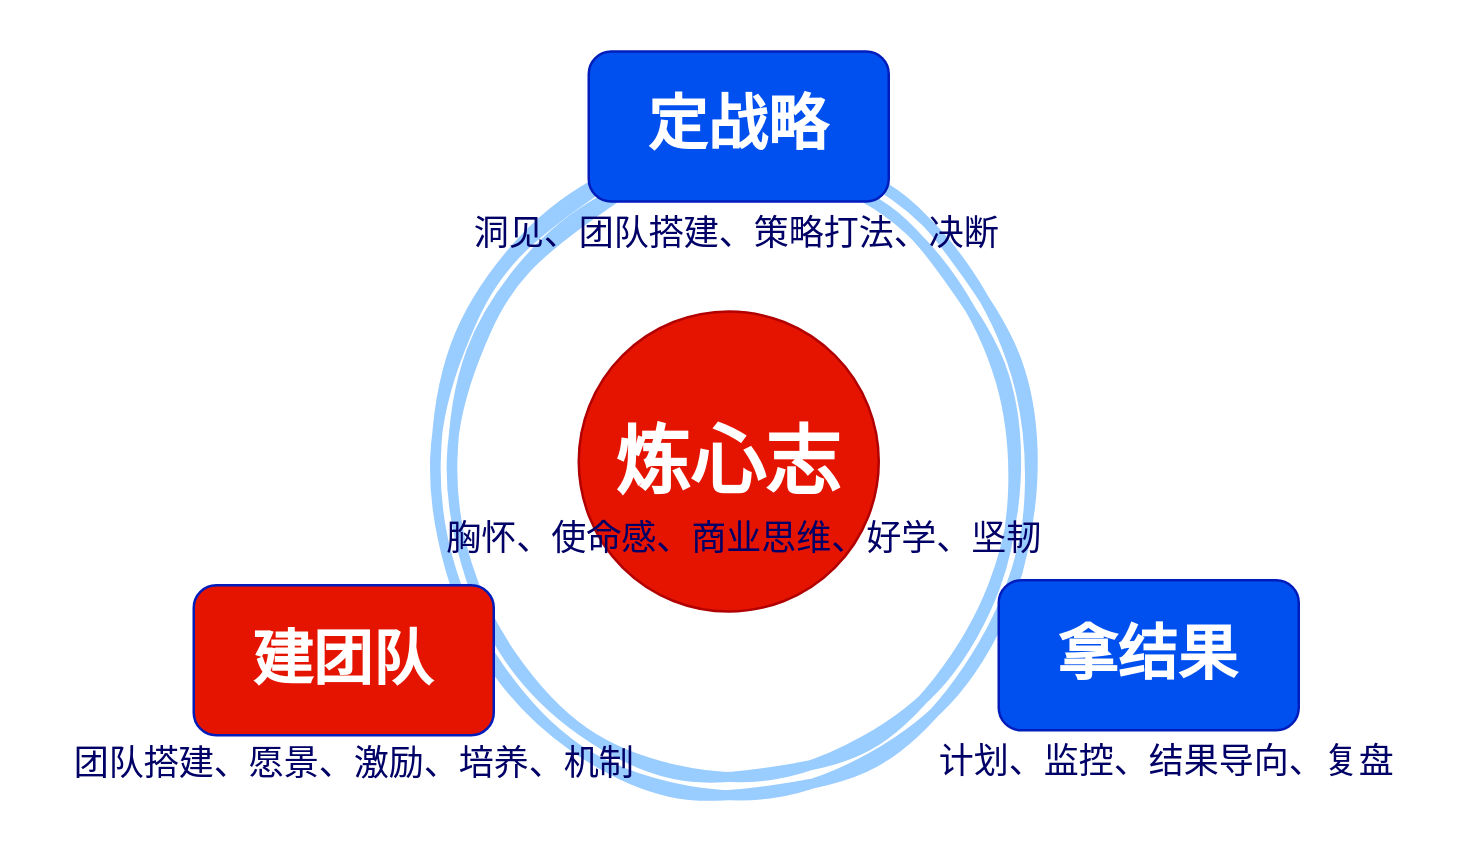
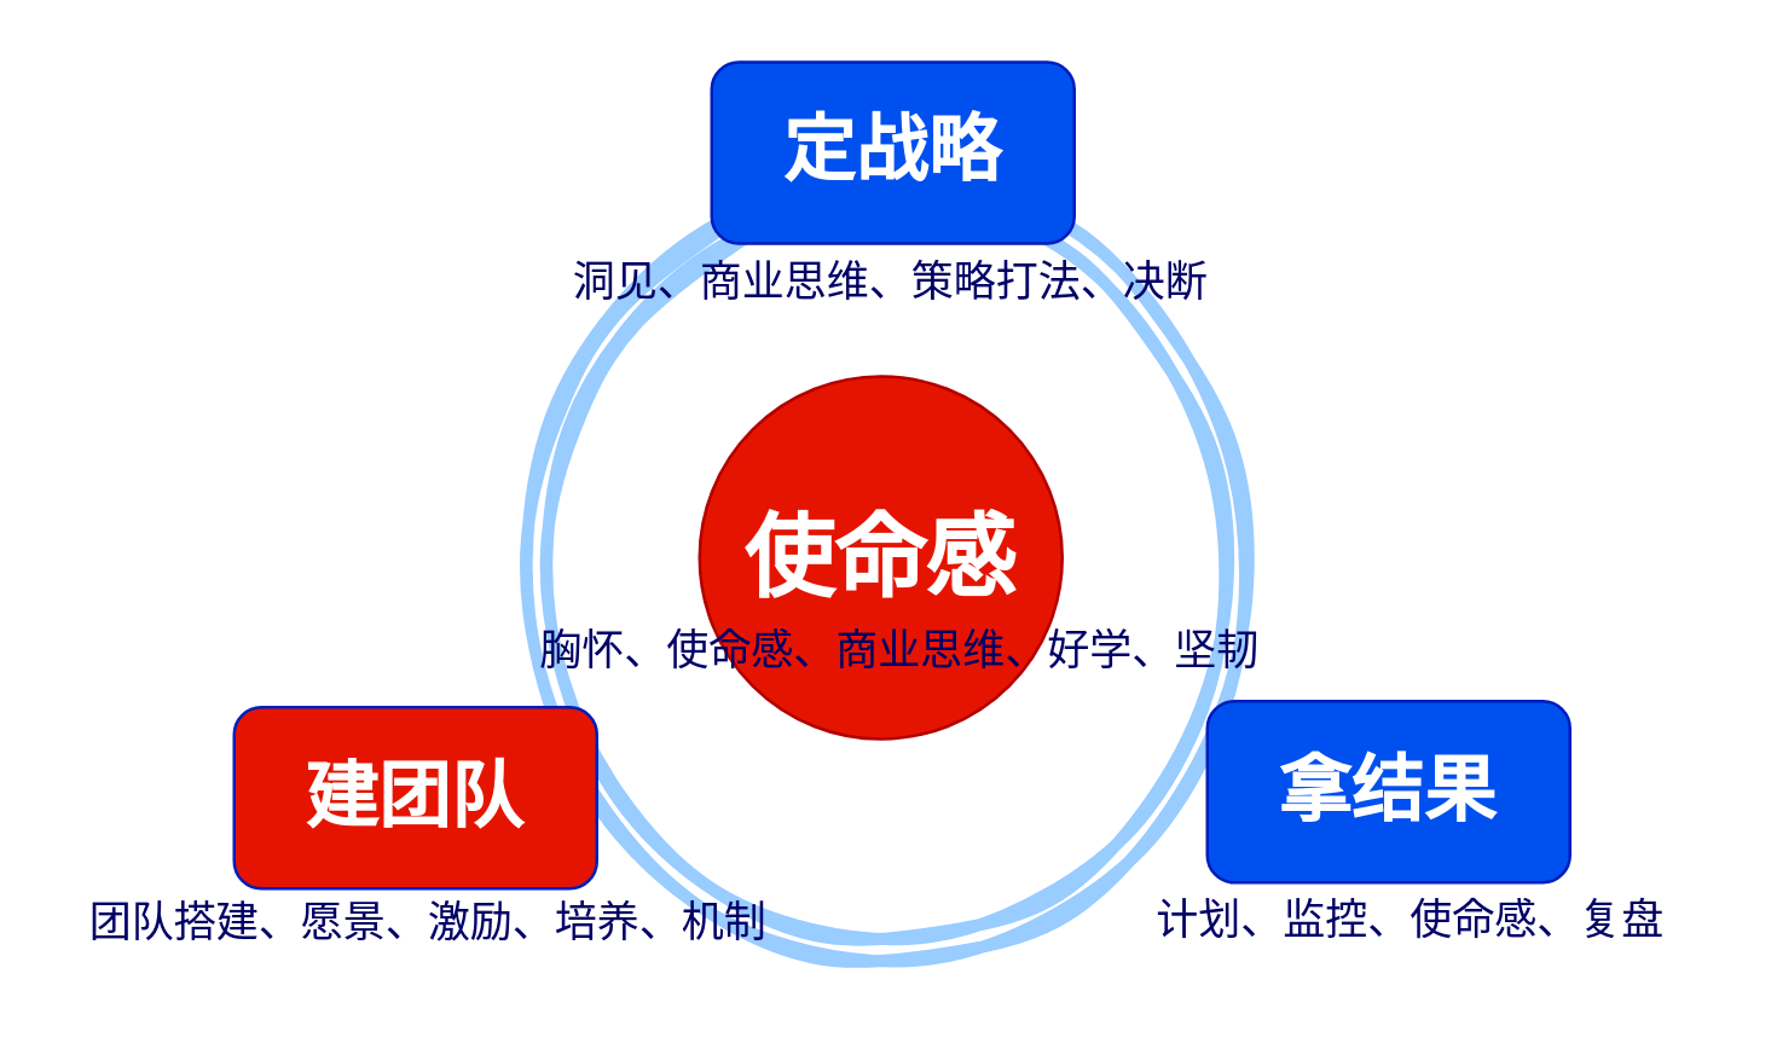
  <mxCell id="0" />
  <mxCell id="1" parent="0" />
  <mxCell id="2" value="" style="ellipse;shape=doubleEllipse;whiteSpace=wrap;html=1;aspect=fixed;fontSize=18;fillStyle=hatch;strokeWidth=4;sketch=1;fillColor=none;strokeColor=#99CCFF;" parent="1" vertex="1"><mxGeometry x="168" y="63" width="250" height="250" as="geometry" /></mxCell>
- <mxCell id="3" value="&lt;font style=&quot;font-size: 30px;&quot;&gt;&lt;b style=&quot;font-size: 30px;&quot;&gt;炼心志&lt;/b&gt;&lt;/font&gt;" style="ellipse;whiteSpace=wrap;html=1;aspect=fixed;fillColor=#e51400;strokeColor=#B20000;fontFamily=Ma Shan Zheng;fontSource=https%3A%2F%2Ffonts.googleapis.com%2Fcss%3Ffamily%3DMa%2BShan%2BZheng;fontSize=30;fontColor=#ffffff;" parent="1" vertex="1"><mxGeometry x="231" y="124" width="120" height="120" as="geometry" /></mxCell>
+ <mxCell id="3" value="&lt;font style=&quot;font-size: 30px;&quot;&gt;&lt;b style=&quot;font-size: 30px;&quot;&gt;使命感&lt;/b&gt;&lt;/font&gt;" style="ellipse;whiteSpace=wrap;html=1;aspect=fixed;fillColor=#e51400;strokeColor=#B20000;fontFamily=Ma Shan Zheng;fontSource=https%3A%2F%2Ffonts.googleapis.com%2Fcss%3Ffamily%3DMa%2BShan%2BZheng;fontSize=30;fontColor=#ffffff;" parent="1" vertex="1"><mxGeometry x="231" y="124" width="120" height="120" as="geometry" /></mxCell>
  <mxCell id="4" value="&lt;b style=&quot;font-size: 24px;&quot;&gt;定战略&lt;/b&gt;" style="rounded=1;whiteSpace=wrap;html=1;fontSize=24;fillColor=#0050ef;fontColor=#ffffff;strokeColor=#001DBC;sketch=0;glass=0;labelBackgroundColor=none;labelBorderColor=none;fontFamily=Ma Shan Zheng;fontSource=https%3A%2F%2Ffonts.googleapis.com%2Fcss%3Ffamily%3DMa%2BShan%2BZheng;" parent="1" vertex="1"><mxGeometry x="235" y="20" width="120" height="60" as="geometry" /></mxCell>
  <mxCell id="5" value="&lt;b style=&quot;font-size: 24px;&quot;&gt;建团队&lt;/b&gt;" style="rounded=1;whiteSpace=wrap;html=1;fontSize=24;fillColor=#e51400;fontColor=#ffffff;strokeColor=#001DBC;fontFamily=Ma Shan Zheng;fontSource=https%3A%2F%2Ffonts.googleapis.com%2Fcss%3Ffamily%3DMa%2BShan%2BZheng;" parent="1" vertex="1"><mxGeometry x="77" y="233.5" width="120" height="60" as="geometry" /></mxCell>
  <mxCell id="6" value="&lt;b style=&quot;font-size: 24px;&quot;&gt;拿结果&lt;/b&gt;" style="rounded=1;whiteSpace=wrap;html=1;fontSize=24;fillColor=#0050ef;fontColor=#ffffff;strokeColor=#001DBC;fontFamily=Ma Shan Zheng;fontSource=https%3A%2F%2Ffonts.googleapis.com%2Fcss%3Ffamily%3DMa%2BShan%2BZheng;" parent="1" vertex="1"><mxGeometry x="399" y="231.5" width="120" height="60" as="geometry" /></mxCell>
- <mxCell id="7" value="&lt;font color=&quot;#000066&quot; style=&quot;font-size: 14px;&quot; face=&quot;Helvetica&quot;&gt;洞见、团队搭建、策略打法、决断&lt;/font&gt;" style="text;html=1;align=center;verticalAlign=middle;resizable=0;points=[];autosize=1;strokeColor=none;fillColor=none;fontSize=30;fontFamily=Ma Shan Zheng;" parent="1" vertex="1"><mxGeometry x="180" y="63" width="228" height="48" as="geometry" /></mxCell>
+ <mxCell id="7" value="&lt;font color=&quot;#000066&quot; style=&quot;font-size: 14px;&quot; face=&quot;Helvetica&quot;&gt;洞见、商业思维、策略打法、决断&lt;/font&gt;" style="text;html=1;align=center;verticalAlign=middle;resizable=0;points=[];autosize=1;strokeColor=none;fillColor=none;fontSize=30;fontFamily=Ma Shan Zheng;" parent="1" vertex="1"><mxGeometry x="180" y="63" width="228" height="48" as="geometry" /></mxCell>
  <mxCell id="8" value="&lt;font color=&quot;#000066&quot; style=&quot;font-size: 14px;&quot; face=&quot;Helvetica&quot;&gt;团队搭建、愿景、激励、培养、机制&lt;/font&gt;" style="text;html=1;align=center;verticalAlign=middle;resizable=0;points=[];autosize=1;strokeColor=none;fillColor=none;fontSize=30;fontFamily=Ma Shan Zheng;" parent="1" vertex="1"><mxGeometry x="20" y="274.5" width="242" height="48" as="geometry" /></mxCell>
- <mxCell id="9" value="&lt;font color=&quot;#000066&quot; face=&quot;Helvetica&quot;&gt;&lt;span style=&quot;font-size: 14px;&quot;&gt;计划、监控、结果导向、复盘&lt;/span&gt;&lt;/font&gt;" style="text;html=1;align=center;verticalAlign=middle;resizable=0;points=[];autosize=1;strokeColor=none;fillColor=none;fontSize=30;fontFamily=Ma Shan Zheng;" parent="1" vertex="1"><mxGeometry x="366" y="272.5" width="200" height="50" as="geometry" /></mxCell>
+ <mxCell id="9" value="&lt;font color=&quot;#000066&quot; face=&quot;Helvetica&quot;&gt;&lt;span style=&quot;font-size: 14px;&quot;&gt;计划、监控、使命感、复盘&lt;/span&gt;&lt;/font&gt;" style="text;html=1;align=center;verticalAlign=middle;resizable=0;points=[];autosize=1;strokeColor=none;fillColor=none;fontSize=30;fontFamily=Ma Shan Zheng;" parent="1" vertex="1"><mxGeometry x="366" y="272.5" width="200" height="50" as="geometry" /></mxCell>
  <mxCell id="10" value="&lt;font color=&quot;#000066&quot; face=&quot;Helvetica&quot;&gt;&lt;span style=&quot;font-size: 14px;&quot;&gt;胸怀、使命感、商业思维、好学、坚韧&lt;/span&gt;&lt;/font&gt;" style="text;html=1;align=center;verticalAlign=middle;resizable=0;points=[];autosize=1;strokeColor=none;fillColor=none;fontSize=30;fontFamily=Ma Shan Zheng;" parent="1" vertex="1"><mxGeometry x="176" y="184" width="242" height="50" as="geometry" /></mxCell>
